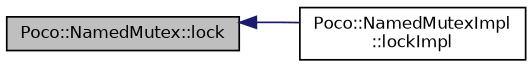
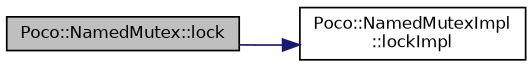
  digraph {
    rankdir=LR
    node [color=black fontname=Helvetica fontsize=10 shape=record style=filled]
    n1 [fillcolor=grey75 fontcolor=black height=0.2 label="Poco::NamedMutex::lock" width=0.4]
    n2 [fillcolor=white height=0.2 label="Poco::NamedMutexImpl\l::lockImpl" width=0.4]
-   n2 -> n1 [color=midnightblue fontname=Helvetica fontsize=10 labelfontname=Helvetica labelfontsize=10 style=solid]
+   n1 -> n2 [color=midnightblue fontname=Helvetica fontsize=10 labelfontname=Helvetica labelfontsize=10 style=solid]
  }
